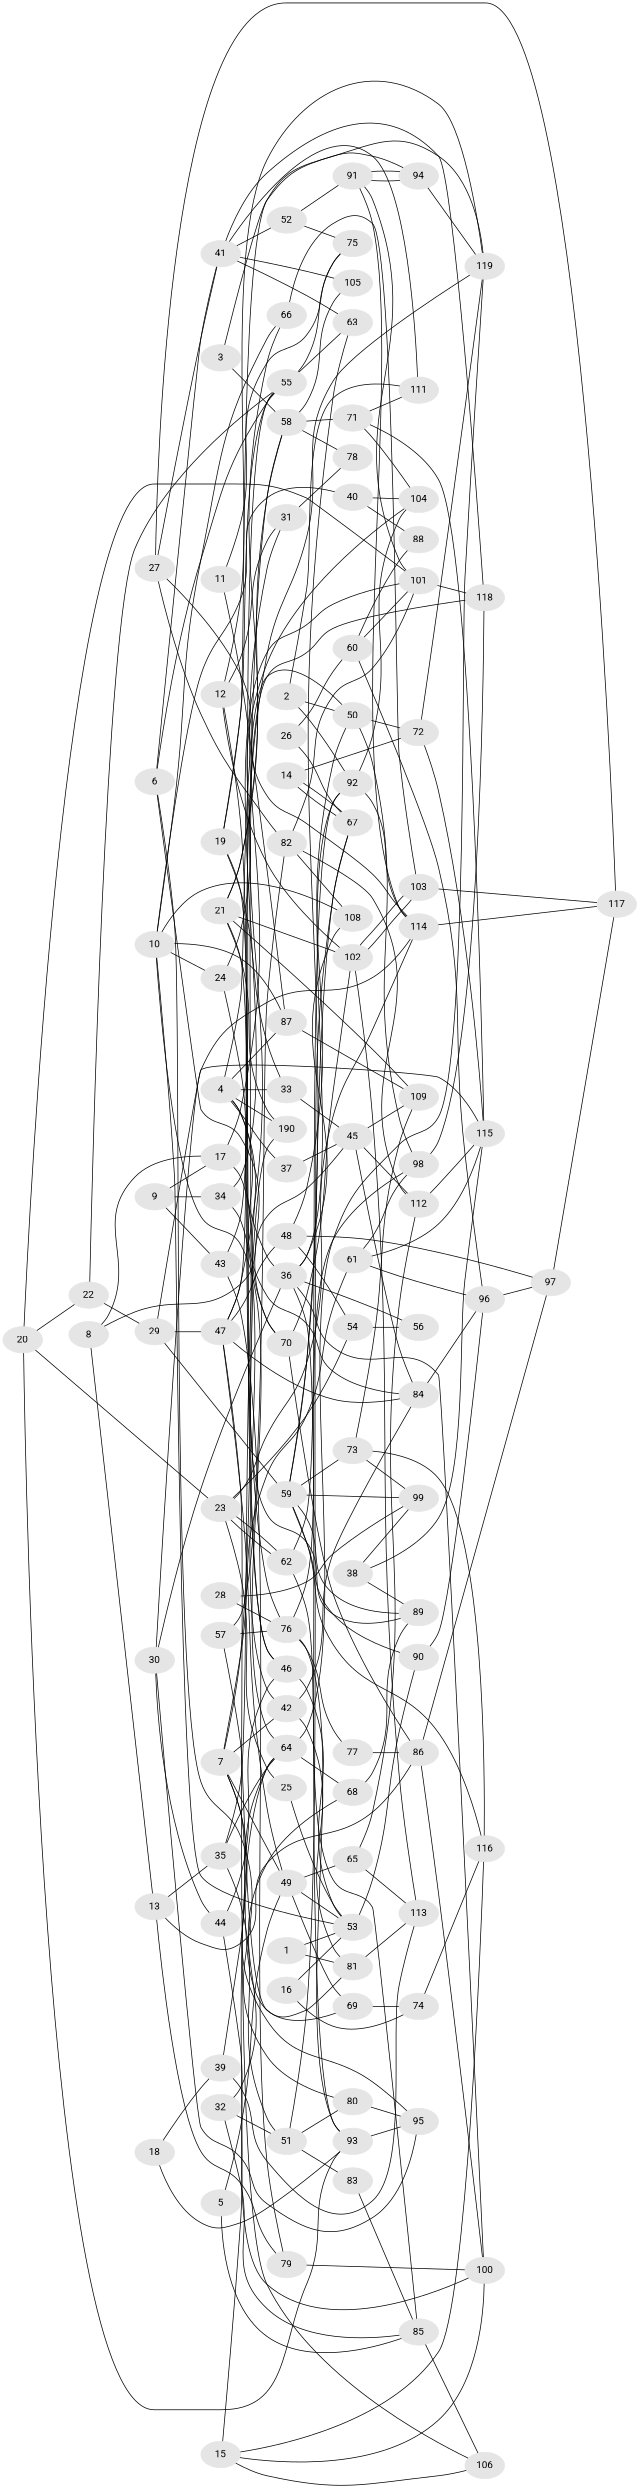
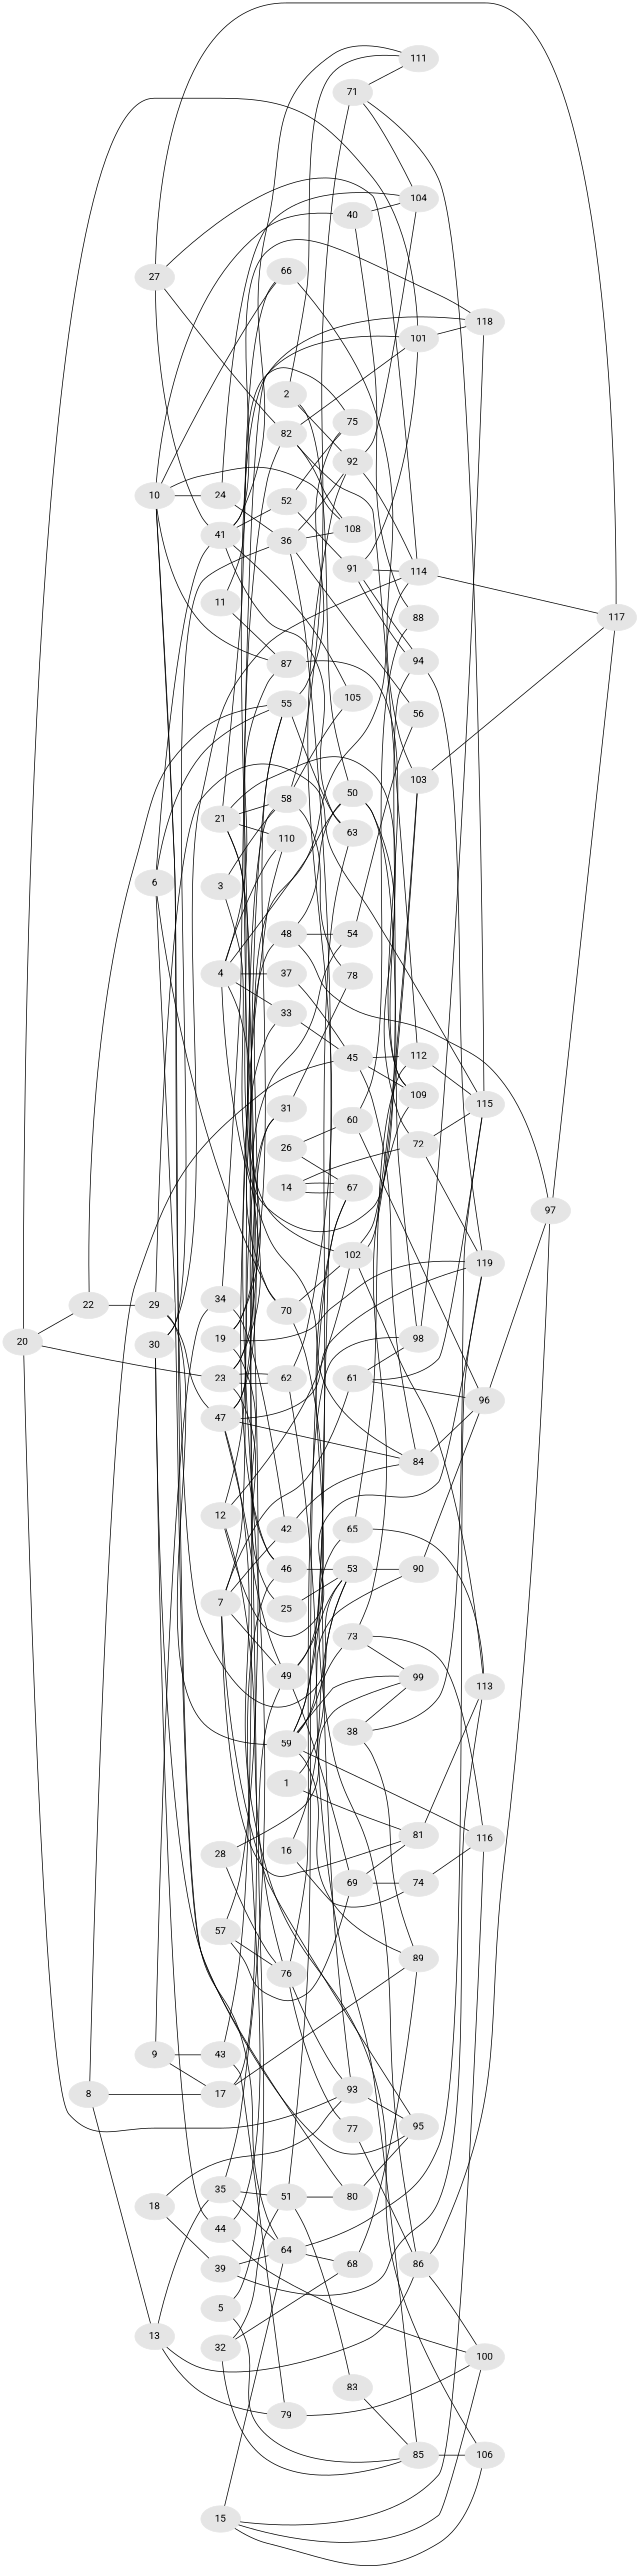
  graph {
    fontname=Roboto
    rankdir=LR
    node [color=gray90 fontname=Roboto style=filled]
    edge [fontname=Roboto]
    1
    53
    81
    90
    113
    2
    50
    92
    111
    72
    98
    114
    104
    3
    58
    94
    31
    78
    105
    71
    119
    4
    33
    37
    70
    84
    87
-   110 [label=190]
+   110
    45
    102
    86
    96
    109
    5
    49
    85
    65
    69
    106
    6
    41
    55
    80
    52
    63
    118
    75
    95
    7
    42
    61
    115
    8
    13
    17
    35
    79
    89
    112
    9
    34
    43
    101
    10
    24
    40
    64
    66
    108
    36
    88
    68
    103
    11
    12
    76
    93
    77
    51
    100
    97
    14
    67
    15
    116
    16
    74
    18
    39
    19
    46
    20
    22
    23
    29
    25
    54
    62
    21
    47
    59
    56
    117
    26
    60
    27
    82
    28
    99
    48
    73
    30
    44
    32
    83
    38
    91
    57
    1 -- 53
    1 -- 81
    53 -- 90
    81 -- 113
    90 -- 96
    2 -- 50
    2 -- 92
    2 -- 111
    50 -- 72
    50 -- 98
    92 -- 114
    92 -- 104
    72 -- 119
    72 -- 115
    98 -- 118
    114 -- 117
    3 -- 58
    3 -- 94
    58 -- 78
    58 -- 105
    58 -- 71
    94 -- 119
    31 -- 78
    71 -- 111
    71 -- 104
    71 -- 115
    4 -- 50
    4 -- 33
    4 -- 37
    4 -- 70
    4 -- 84
    4 -- 87
    4 -- 110
    33 -- 45
    37 -- 45
    70 -- 102
    70 -- 86
    84 -- 96
    87 -- 109
    45 -- 84
    45 -- 109
    45 -- 112
    102 -- 113
    102 -- 103
    102 -- 103
    86 -- 100
    86 -- 97
    96 -- 97
    5 -- 49
    5 -- 85
    49 -- 53
    49 -- 65
    49 -- 69
    85 -- 106
    65 -- 113
    65 -- 112
-   42 -- 81
+   69 -- 81
    69 -- 74
    6 -- 70
    6 -- 41
    6 -- 55
    6 -- 80
    41 -- 111
    41 -- 105
    41 -- 52
    41 -- 63
    41 -- 118
    55 -- 63
    55 -- 75
    80 -- 95
    52 -- 75
    52 -- 91
    7 -- 81
    7 -- 58
    7 -- 49
    7 -- 95
    7 -- 42
    7 -- 61
    42 -- 84
    61 -- 98
    61 -- 96
    61 -- 115
    8 -- 45
    8 -- 13
    8 -- 17
    13 -- 86
    13 -- 35
    13 -- 79
    17 -- 31
    17 -- 89
    35 -- 110
    35 -- 64
    35 -- 51
    79 -- 100
    112 -- 115
    9 -- 17
    9 -- 34
    9 -- 43
    34 -- 42
    34 -- 101
    43 -- 55
    43 -- 79
    101 -- 118
    10 -- 53
    10 -- 87
    10 -- 24
    10 -- 40
    10 -- 64
    10 -- 66
    10 -- 108
    24 -- 104
    24 -- 36
    40 -- 104
    40 -- 88
    64 -- 119
    64 -- 68
    66 -- 103
    36 -- 92
    36 -- 108
    36 -- 93
-   36 -- 100
    36 -- 56
    68 -- 89
    103 -- 117
    11 -- 87
    11 -- 75
    12 -- 31
    12 -- 119
    12 -- 102
    12 -- 76
    76 -- 98
    76 -- 93
    76 -- 77
    93 -- 95
    77 -- 86
    51 -- 80
    51 -- 67
    51 -- 83
    97 -- 117
    14 -- 72
    14 -- 67
    14 -- 67
    15 -- 106
    15 -- 64
    15 -- 100
    15 -- 116
    16 -- 53
    16 -- 74
    74 -- 116
    18 -- 93
    18 -- 39
    39 -- 113
    39 -- 64
    19 -- 119
    19 -- 33
    19 -- 55
    19 -- 46
    46 -- 53
    20 -- 101
    20 -- 93
    20 -- 22
    20 -- 23
    22 -- 55
    22 -- 29
    23 -- 114
    23 -- 25
    23 -- 54
    23 -- 62
    23 -- 62
    29 -- 115
    29 -- 47
    29 -- 59
    25 -- 53
    54 -- 56
    62 -- 92
    62 -- 85
    21 -- 58
    21 -- 110
    21 -- 102
    21 -- 109
    21 -- 66
    21 -- 46
    47 -- 119
    47 -- 84
    47 -- 49
    47 -- 106
    47 -- 118
    47 -- 48
    59 -- 90
    59 -- 63
    59 -- 89
    59 -- 67
    59 -- 116
    59 -- 99
    59 -- 73
    26 -- 67
    26 -- 60
    60 -- 96
-   60 -- 101
    60 -- 88
    27 -- 114
    27 -- 41
    27 -- 117
    27 -- 82
    82 -- 112
    82 -- 101
    82 -- 108
    28 -- 76
    28 -- 99
    48 -- 50
    48 -- 97
    48 -- 54
    73 -- 109
    73 -- 116
    73 -- 99
    30 -- 114
    30 -- 95
    30 -- 36
    30 -- 44
    44 -- 100
    44 -- 46
    32 -- 85
    32 -- 68
    32 -- 51
    83 -- 85
    38 -- 115
    38 -- 89
    38 -- 99
    91 -- 114
    91 -- 94
    91 -- 94
    91 -- 101
    57 -- 69
    57 -- 76
    57 -- 82
  }
